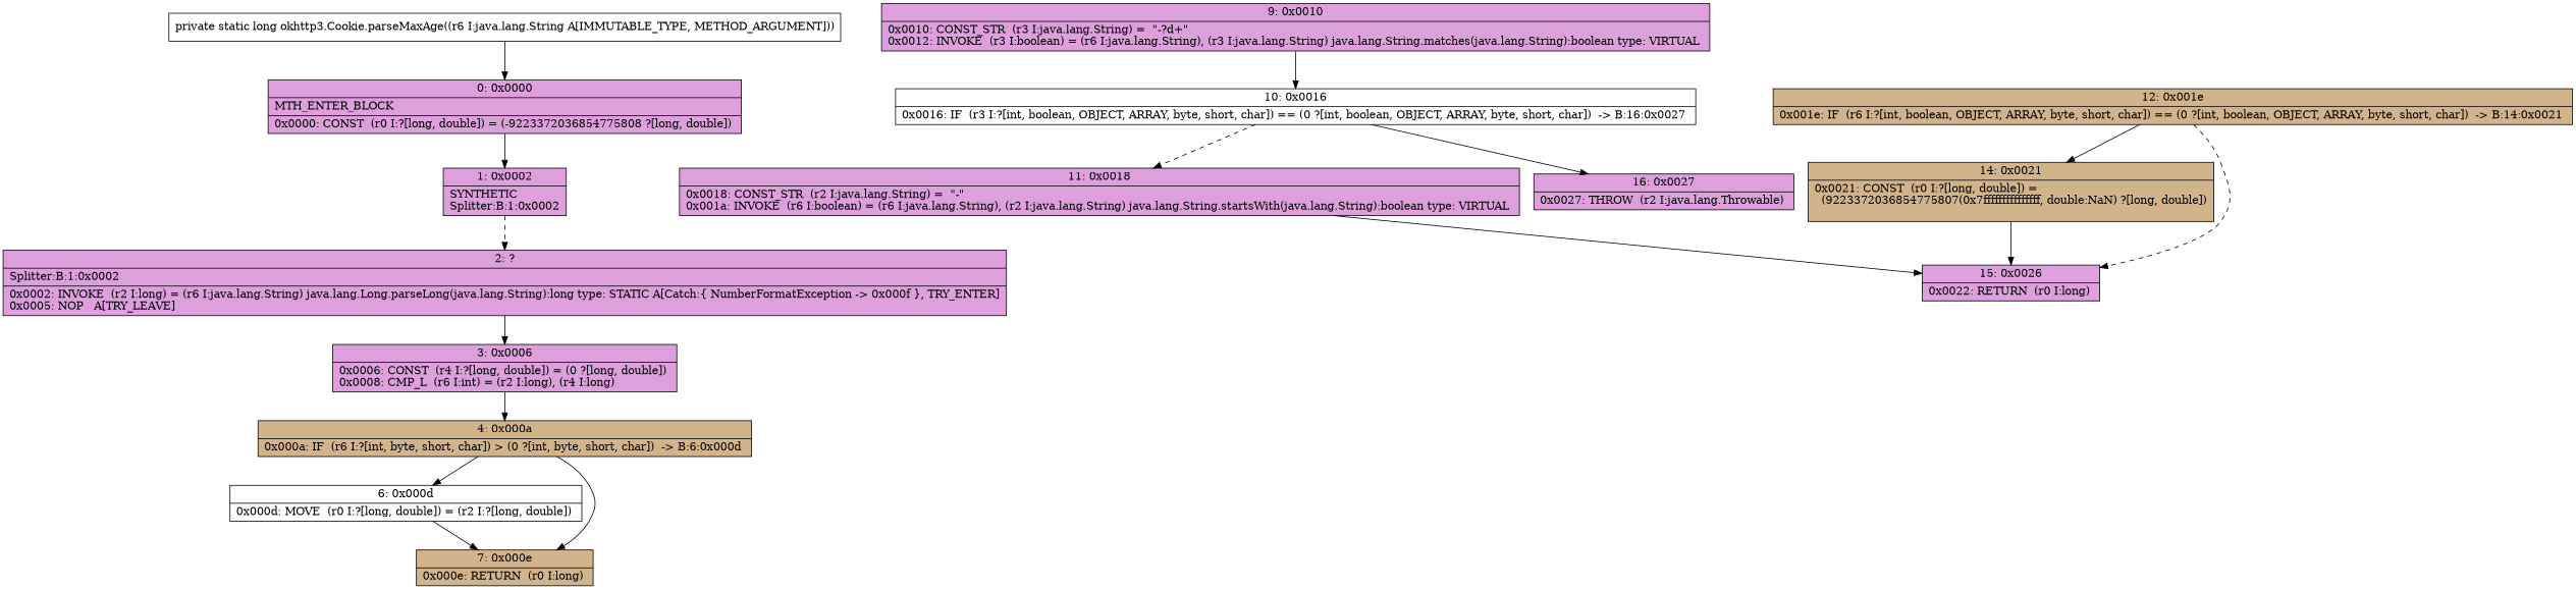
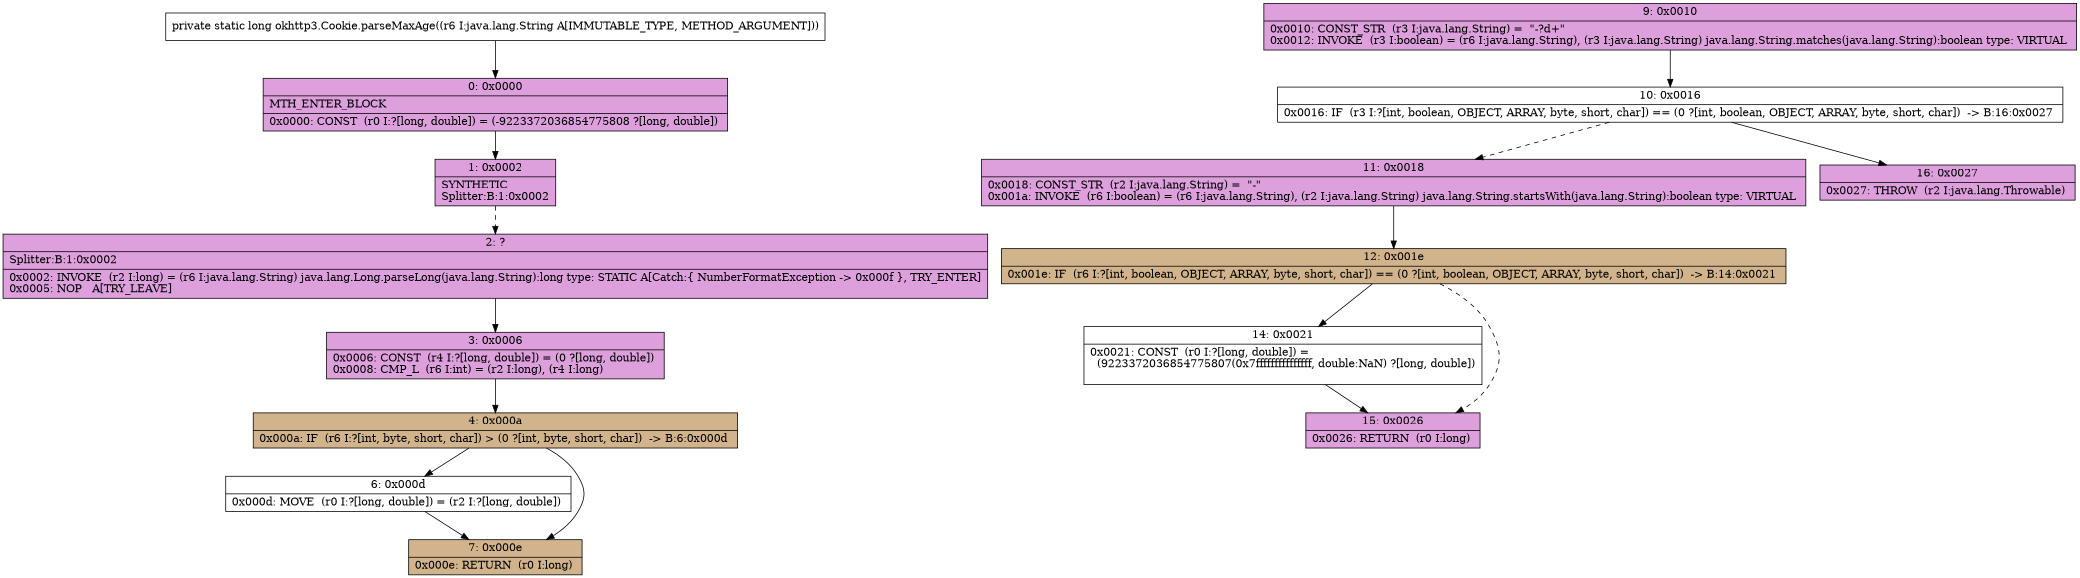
  digraph {
    node [fillcolor=plum shape=record style=filled]
    n1 [label="{0\:\ 0x0000|MTH_ENTER_BLOCK\l|0x0000: CONST  (r0 I:?[long, double]) = (\-9223372036854775808 ?[long, double]) \l}"]
    n2 [label="{1\:\ 0x0002|SYNTHETIC\lSplitter:B:1:0x0002\l}"]
    n3 [label="{2\:\ ?|Splitter:B:1:0x0002\l|0x0002: INVOKE  (r2 I:long) = (r6 I:java.lang.String) java.lang.Long.parseLong(java.lang.String):long type: STATIC A[Catch:\{ NumberFormatException \-\> 0x000f \}, TRY_ENTER]\l0x0005: NOP   A[TRY_LEAVE]\l}"]
    n4 [label="{3\:\ 0x0006|0x0006: CONST  (r4 I:?[long, double]) = (0 ?[long, double]) \l0x0008: CMP_L  (r6 I:int) = (r2 I:long), (r4 I:long) \l}"]
    n5 [fillcolor=tan label="{4\:\ 0x000a|0x000a: IF  (r6 I:?[int, byte, short, char]) \> (0 ?[int, byte, short, char])  \-\> B:6:0x000d \l}"]
    n6 [fillcolor=white label="{6\:\ 0x000d|0x000d: MOVE  (r0 I:?[long, double]) = (r2 I:?[long, double]) \l}"]
    n7 [fillcolor=tan label="{7\:\ 0x000e|0x000e: RETURN  (r0 I:long) \l}"]
    n8 [label="{9\:\ 0x0010|0x0010: CONST_STR  (r3 I:java.lang.String) =  \"\-?d+\" \l0x0012: INVOKE  (r3 I:boolean) = (r6 I:java.lang.String), (r3 I:java.lang.String) java.lang.String.matches(java.lang.String):boolean type: VIRTUAL \l}"]
    n9 [fillcolor=white label="{10\:\ 0x0016|0x0016: IF  (r3 I:?[int, boolean, OBJECT, ARRAY, byte, short, char]) == (0 ?[int, boolean, OBJECT, ARRAY, byte, short, char])  \-\> B:16:0x0027 \l}"]
    n10 [label="{11\:\ 0x0018|0x0018: CONST_STR  (r2 I:java.lang.String) =  \"\-\" \l0x001a: INVOKE  (r6 I:boolean) = (r6 I:java.lang.String), (r2 I:java.lang.String) java.lang.String.startsWith(java.lang.String):boolean type: VIRTUAL \l}"]
    n11 [label="{16\:\ 0x0027|0x0027: THROW  (r2 I:java.lang.Throwable) \l}"]
    n12 [fillcolor=tan label="{12\:\ 0x001e|0x001e: IF  (r6 I:?[int, boolean, OBJECT, ARRAY, byte, short, char]) == (0 ?[int, boolean, OBJECT, ARRAY, byte, short, char])  \-\> B:14:0x0021 \l}"]
-   n13 [fillcolor=tan label="{14\:\ 0x0021|0x0021: CONST  (r0 I:?[long, double]) = \l  (9223372036854775807(0x7fffffffffffffff, double:NaN) ?[long, double])\l \l}"]
-   n14 [label="{15\:\ 0x0026|0x0022: RETURN  (r0 I:long) \l}"]
+   n13 [fillcolor=white label="{14\:\ 0x0021|0x0021: CONST  (r0 I:?[long, double]) = \l  (9223372036854775807(0x7fffffffffffffff, double:NaN) ?[long, double])\l \l}"]
+   n14 [label="{15\:\ 0x0026|0x0026: RETURN  (r0 I:long) \l}"]
    n15 [fillcolor=white label="{private static long okhttp3.Cookie.parseMaxAge((r6 I:java.lang.String A[IMMUTABLE_TYPE, METHOD_ARGUMENT])) }"]
    n1 -> n2
    n2 -> n3 [style=dashed]
    n3 -> n4
    n4 -> n5
    n5 -> n6
    n5 -> n7 [style=solid]
    n6 -> n7
    n8 -> n9
    n9 -> n10 [style=dashed]
    n9 -> n11
-   n10 -> n14
+   n10 -> n12
    n12 -> n13
    n12 -> n14 [style=dashed]
    n13 -> n14
    n15 -> n1
  }
